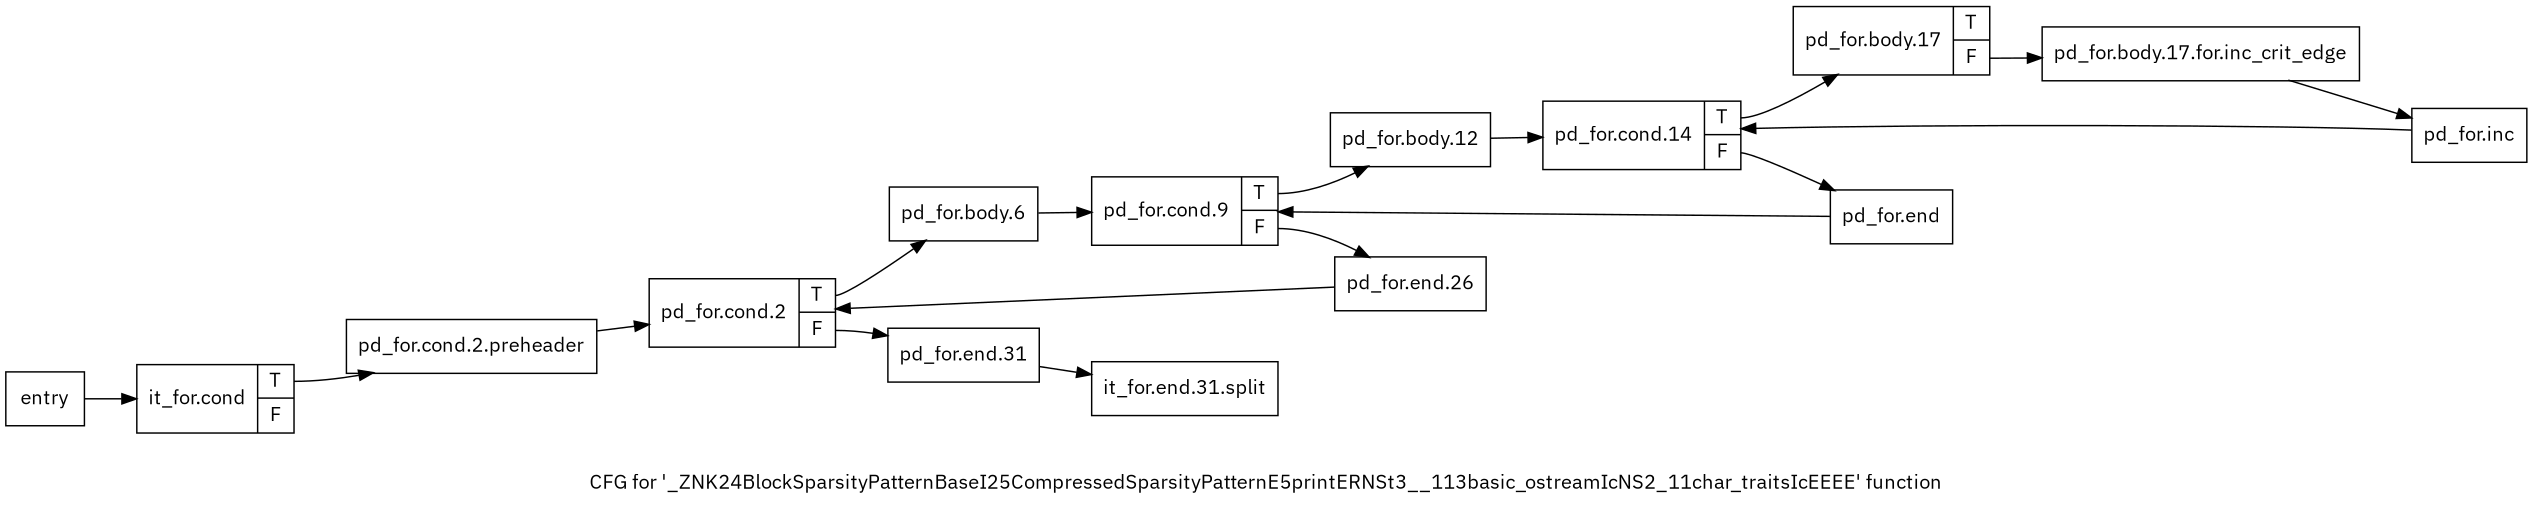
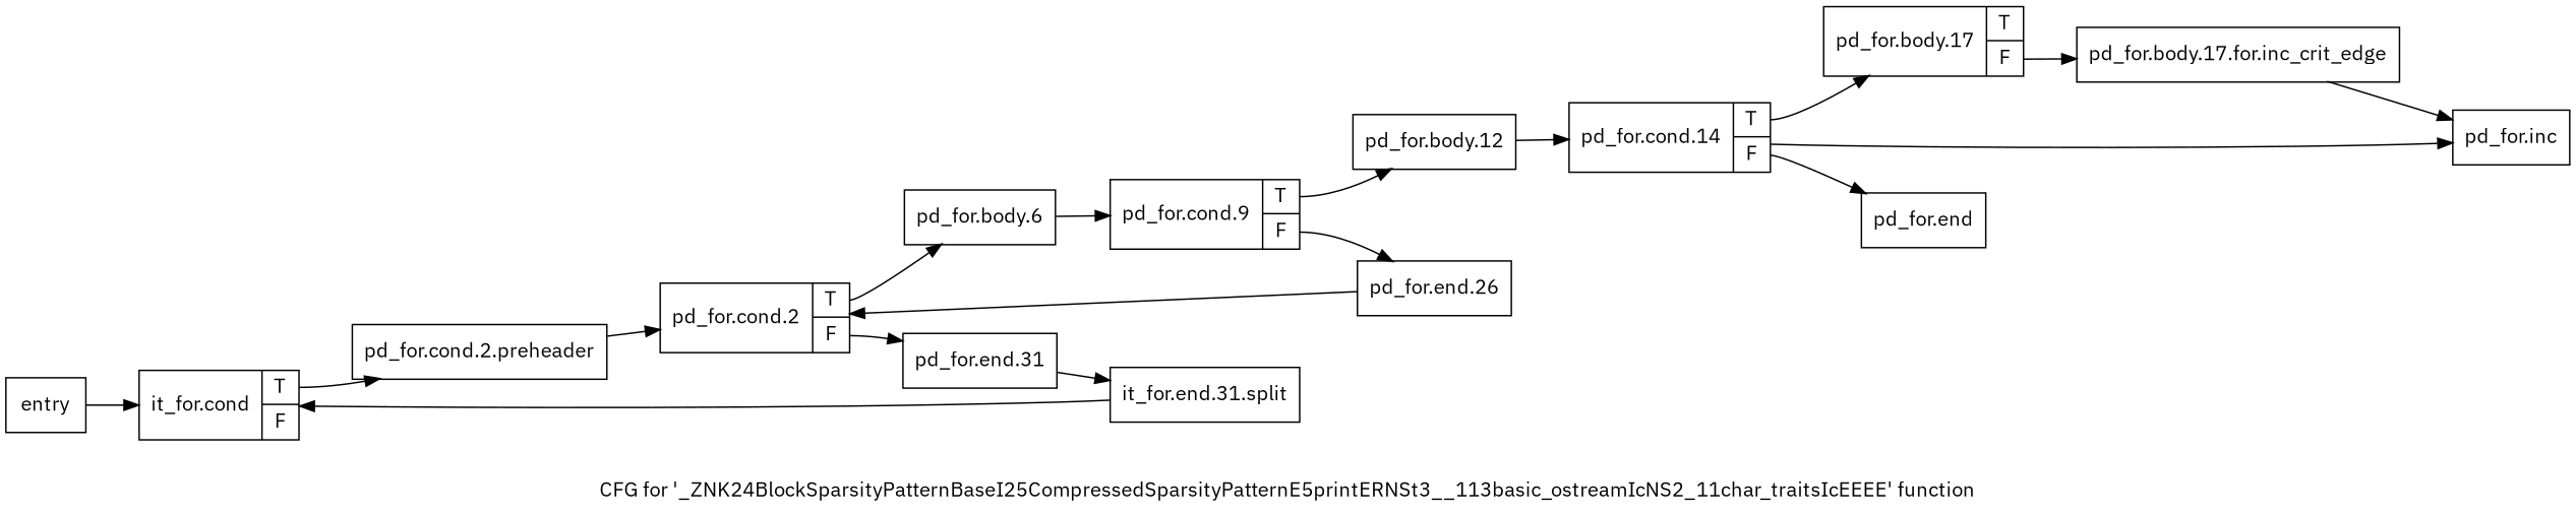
  digraph {
    fontname="IBM Plex Sans"
    label="CFG for '_ZNK24BlockSparsityPatternBaseI25CompressedSparsityPatternE5printERNSt3__113basic_ostreamIcNS2_11char_traitsIcEEEE' function"
    rankdir=LR
    node [fontname="IBM Plex Sans" shape=record]
    edge [fontname="IBM Plex Sans"]
    n1 [label="{entry}"]
    n2 [label="{it_for.cond|{<s0>T|<s1>F}}"]
    n3 [label="{pd_for.cond.2.preheader}"]
    n4 [label="{pd_for.cond.2|{<s0>T|<s1>F}}"]
    n5 [label="{pd_for.body.6}"]
    n6 [label="{pd_for.end.31}"]
    n7 [label="{pd_for.cond.9|{<s0>T|<s1>F}}"]
    n8 [label="{it_for.end.31.split}"]
    n9 [label="{pd_for.body.12}"]
    n10 [label="{pd_for.end.26}"]
    n11 [label="{pd_for.cond.14|{<s0>T|<s1>F}}"]
    n12 [label="{pd_for.body.17|{<s0>T|<s1>F}}"]
    n13 [label="{pd_for.end}"]
    n14 [label="{pd_for.body.17.for.inc_crit_edge}"]
    n15 [label="{pd_for.inc}"]
    n1 -> n2
    n2 -> n3 [tailport=s0]
    n3 -> n4
    n4 -> n5 [tailport=s0]
    n4 -> n6 [tailport=s1]
    n5 -> n7
    n6 -> n8
    n7 -> n9 [tailport=s0]
    n7 -> n10 [tailport=s1]
+   n8 -> n2
    n9 -> n11
    n10 -> n4
    n11 -> n12 [tailport=s0]
    n11 -> n13 [tailport=s1]
    n12 -> n14 [tailport=s1]
-   n13 -> n7
    n14 -> n15
-   n15 -> n11
+   n11 -> n15
  }
